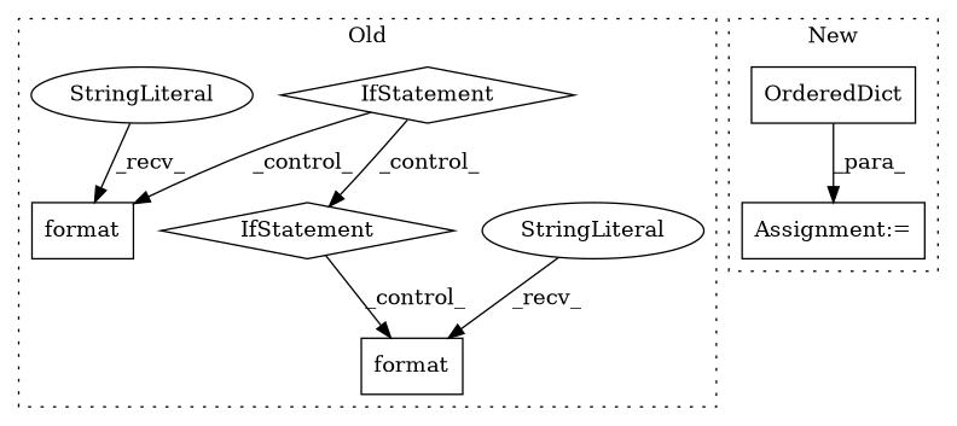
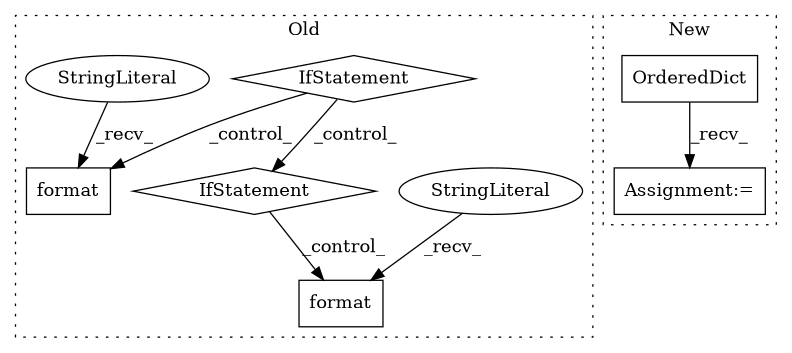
  digraph {
    node [a=32 l="7,1" shape=box]
    n1 [label=format s="4616,4644"]
    n2 [a=45 l=23 label=StringLiteral s=4592 shape=ellipse]
    n3 [a=25 l="4,2" label=IfStatement s="4420,4449" shape=diamond]
    n4 [label=format s="4488,4516"]
    n5 [a=45 l=12 label=StringLiteral s=4475 shape=ellipse]
    n6 [a=25 l="4,2" label=IfStatement s="4535,4566" shape=diamond]
    n7 [l=13 label=OrderedDict s=4837]
    n8 [a=7 l=1 label="Assignment:=" s=4836]
    subgraph cluster_1 {
      label=Old
      style=dotted
      n1
      n2
      n3
      n4
      n5
      n6
    }
    subgraph cluster_2 {
      label=New
      style=dotted
      n7
      n8
    }
    n2 -> n1 [label=_recv_]
    n3 -> n4 [label=_control_]
    n3 -> n6 [label=_control_]
    n5 -> n4 [label=_recv_]
    n6 -> n1 [label=_control_]
-   n7 -> n8 [label=_para_]
+   n7 -> n8 [label=_recv_]
  }
